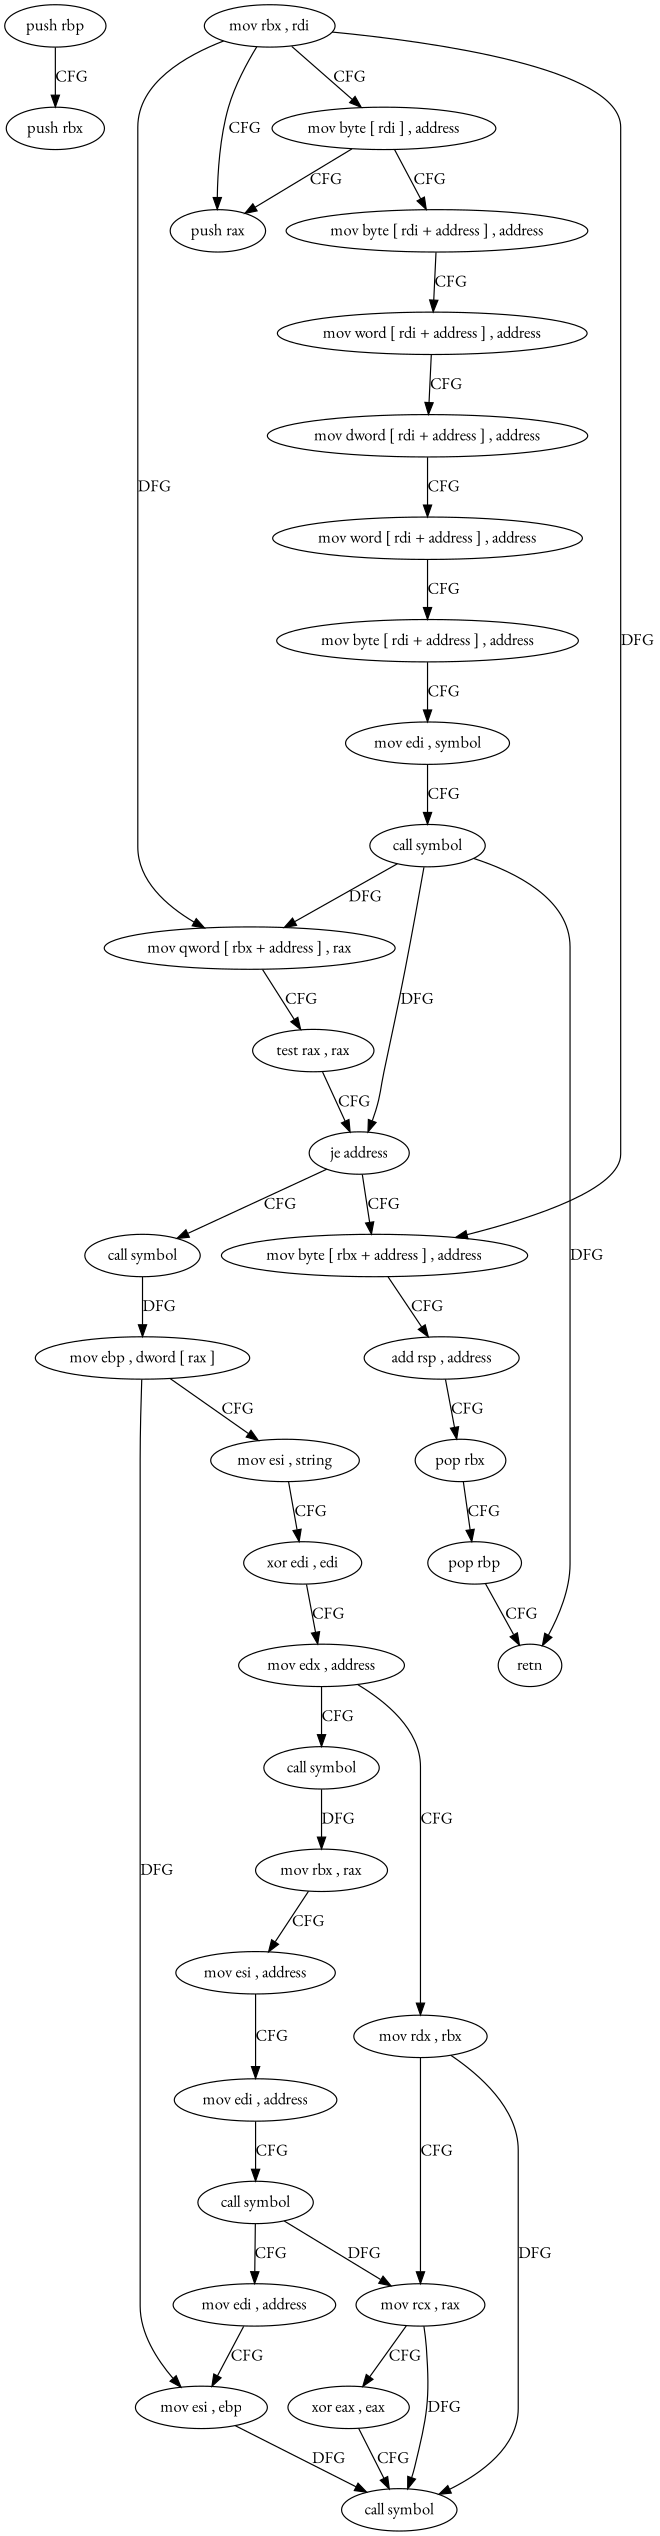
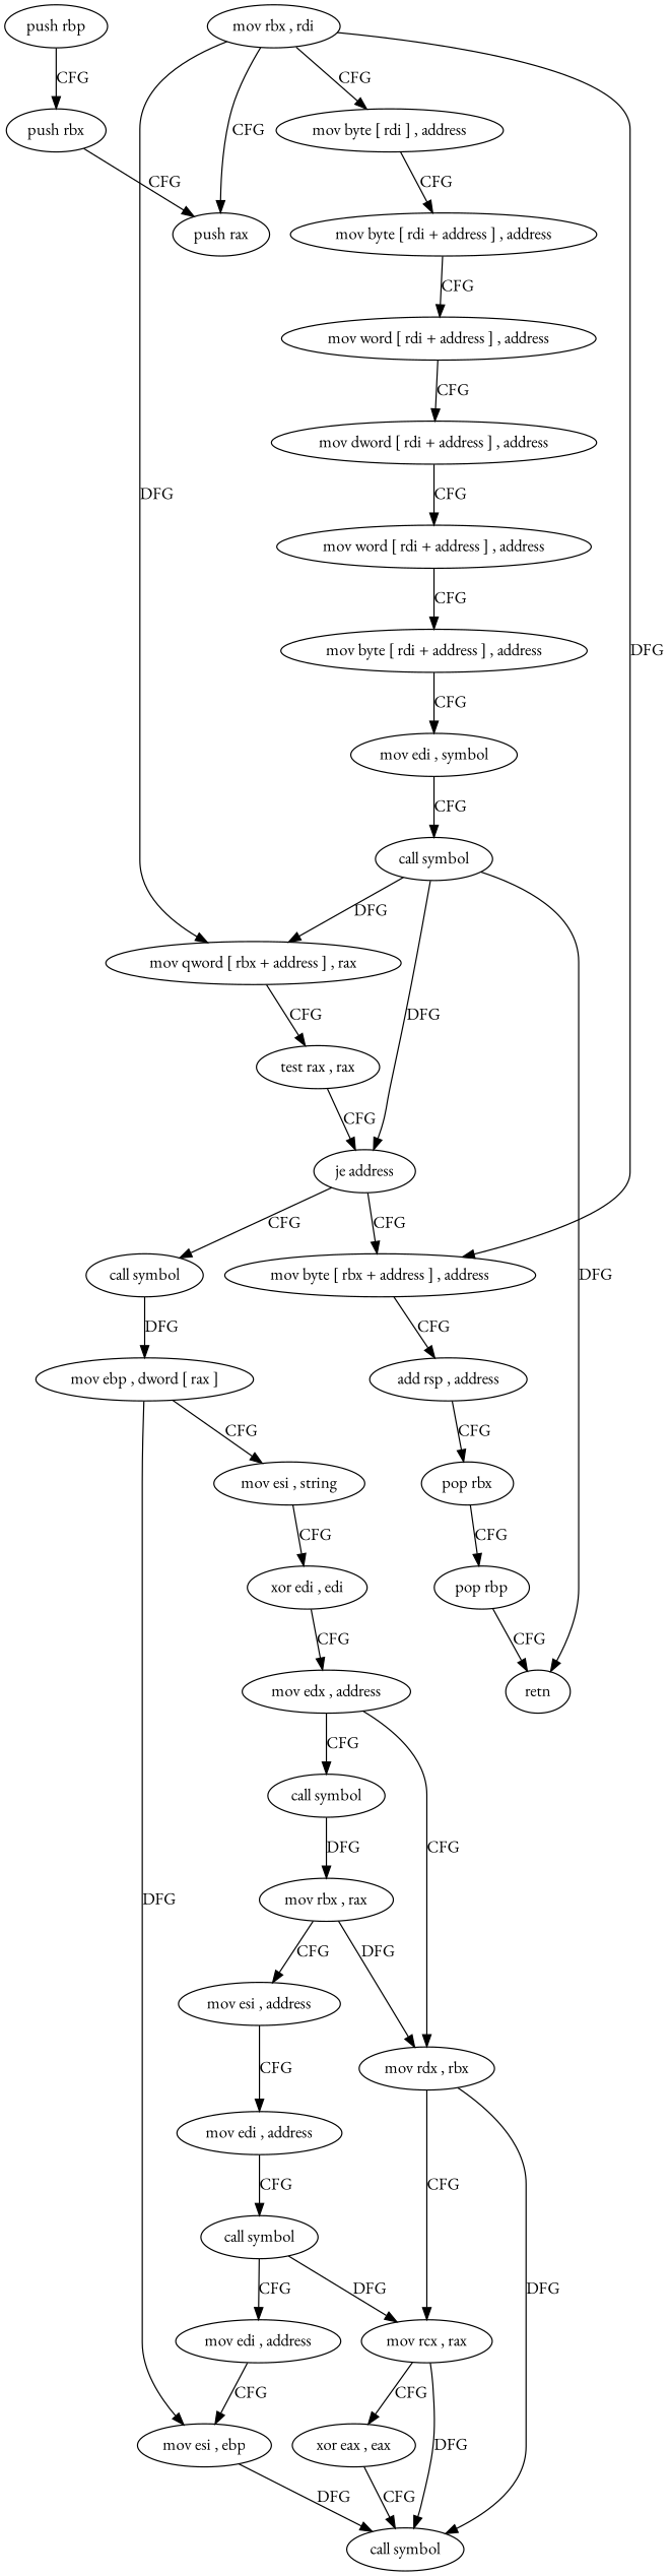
  digraph {
    fontname="EB Garamond"
    node [fontname="EB Garamond"]
    edge [fontname="EB Garamond"]
    n1 [label="push rbp"]
    n2 [label="push rbx"]
    n3 [label="push rax"]
    n4 [label="mov rbx , rdi"]
    n5 [label="mov byte [ rdi ] , address"]
    n6 [label="mov qword [ rbx + address ] , rax"]
    n7 [label="mov byte [ rbx + address ] , address"]
    n8 [label="mov byte [ rdi + address ] , address"]
    n9 [label="test rax , rax"]
    n10 [label="add rsp , address"]
    n11 [label="mov word [ rdi + address ] , address"]
    n12 [label="mov dword [ rdi + address ] , address"]
    n13 [label="mov word [ rdi + address ] , address"]
    n14 [label="mov byte [ rdi + address ] , address"]
    n15 [label="mov edi , symbol"]
    n16 [label="call symbol"]
    n17 [label="je address"]
    n18 [label=retn]
    n19 [label="call symbol"]
    n20 [label="mov ebp , dword [ rax ]"]
    n21 [label="mov esi , string"]
    n22 [label="mov esi , ebp"]
    n23 [label="pop rbx"]
    n24 [label="xor edi , edi"]
    n25 [label="call symbol"]
    n26 [label="mov edx , address"]
    n27 [label="call symbol"]
    n28 [label="mov rdx , rbx"]
    n29 [label="mov rbx , rax"]
    n30 [label="mov esi , address"]
    n31 [label="mov edi , address"]
    n32 [label="mov rcx , rax"]
    n33 [label="call symbol"]
    n34 [label="mov edi , address"]
    n35 [label="xor eax , eax"]
    n36 [label="pop rbp"]
    n1 -> n2 [label=CFG]
-   n5 -> n3 [label=CFG]
+   n2 -> n3 [label=CFG]
    n4 -> n3 [label=CFG]
    n4 -> n5 [label=CFG]
    n4 -> n6 [label=DFG]
    n4 -> n7 [label=DFG]
    n5 -> n8 [label=CFG]
    n6 -> n9 [label=CFG]
    n7 -> n10 [label=CFG]
    n8 -> n11 [label=CFG]
    n9 -> n17 [label=CFG]
    n10 -> n23 [label=CFG]
    n11 -> n12 [label=CFG]
    n12 -> n13 [label=CFG]
    n13 -> n14 [label=CFG]
    n14 -> n15 [label=CFG]
    n15 -> n16 [label=CFG]
    n16 -> n6 [label=DFG]
    n16 -> n17 [label=DFG]
    n16 -> n18 [label=DFG]
    n17 -> n7 [label=CFG]
    n17 -> n19 [label=CFG]
    n19 -> n20 [label=DFG]
    n20 -> n21 [label=CFG]
    n20 -> n22 [label=DFG]
    n21 -> n24 [label=CFG]
    n22 -> n25 [label=DFG]
    n23 -> n36 [label=CFG]
    n24 -> n26 [label=CFG]
    n26 -> n27 [label=CFG]
    n26 -> n28 [label=CFG]
    n27 -> n29 [label=DFG]
    n28 -> n25 [label=DFG]
    n28 -> n32 [label=CFG]
+   n29 -> n28 [label=DFG]
    n29 -> n30 [label=CFG]
    n30 -> n31 [label=CFG]
    n31 -> n33 [label=CFG]
    n32 -> n25 [label=DFG]
    n32 -> n35 [label=CFG]
    n33 -> n32 [label=DFG]
    n33 -> n34 [label=CFG]
    n34 -> n22 [label=CFG]
    n35 -> n25 [label=CFG]
    n36 -> n18 [label=CFG]
  }
